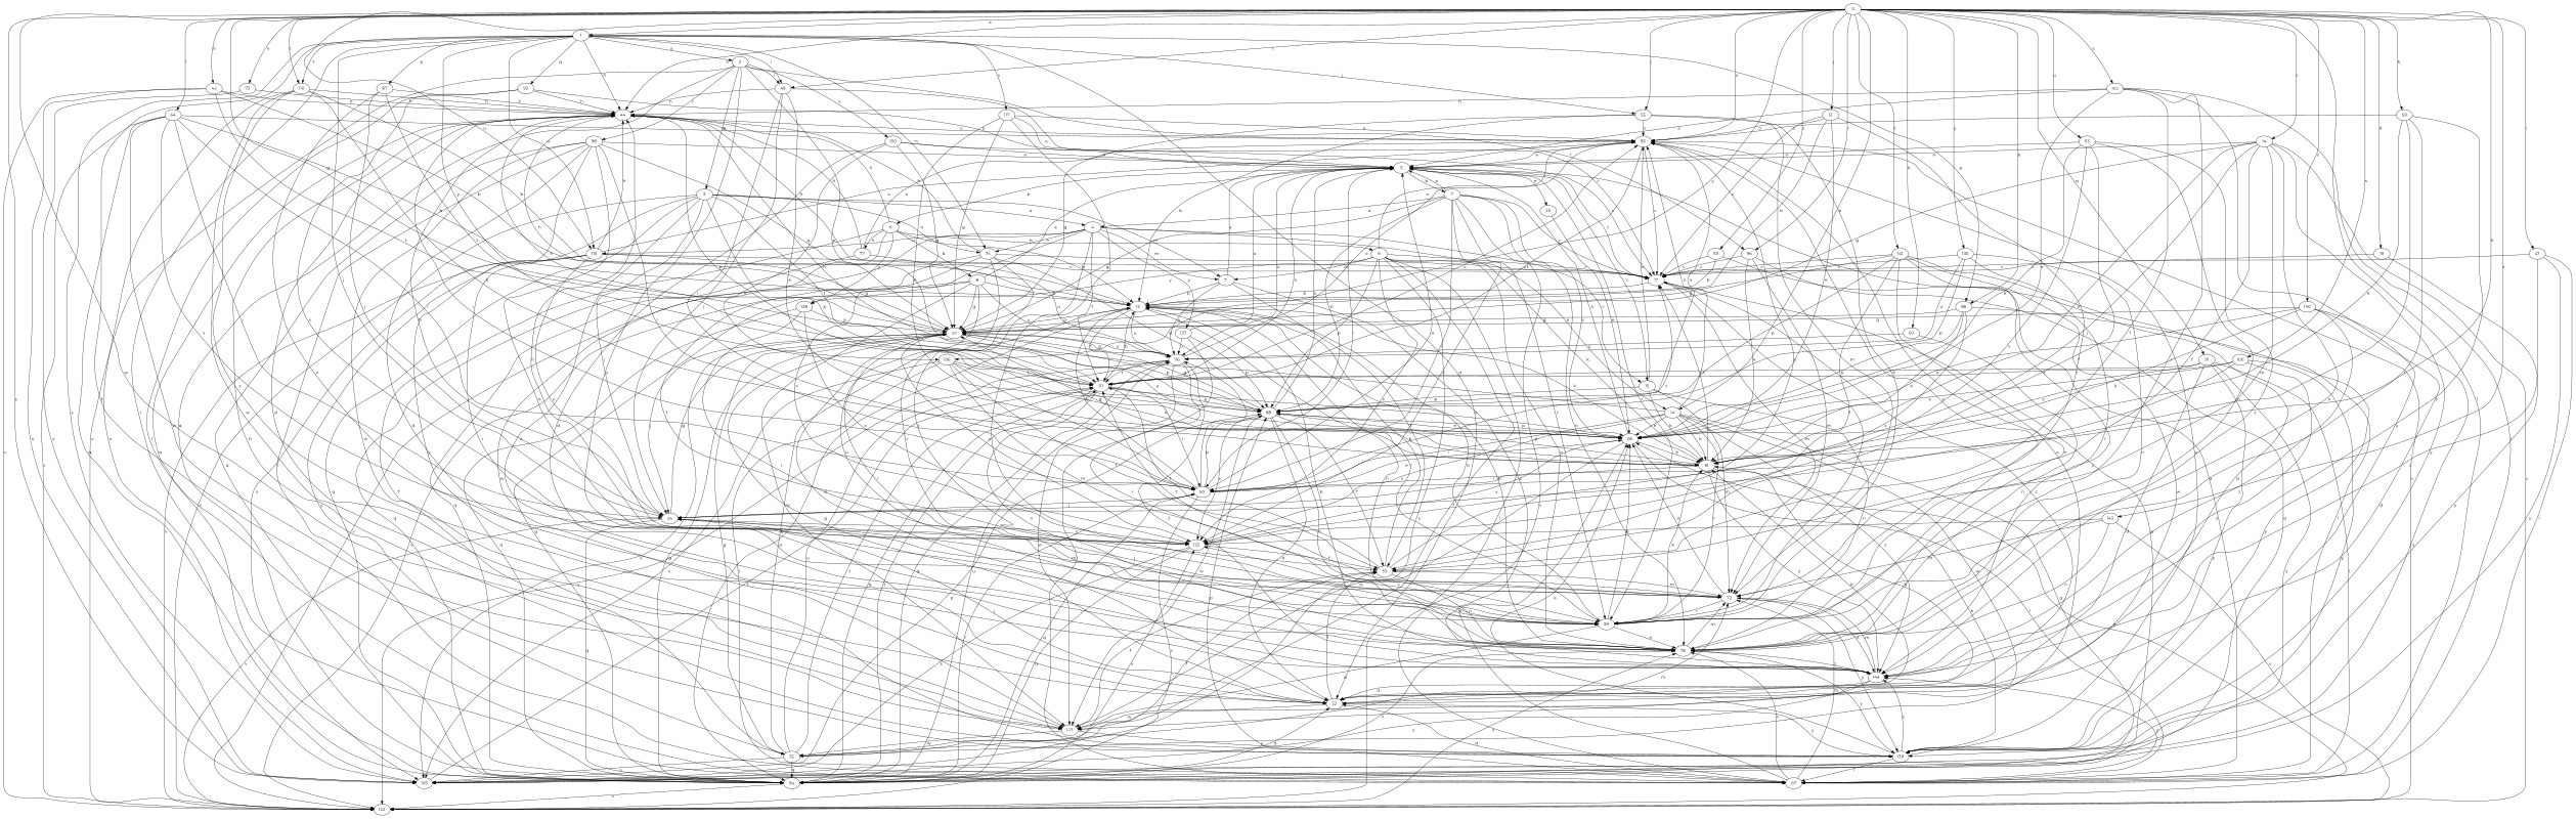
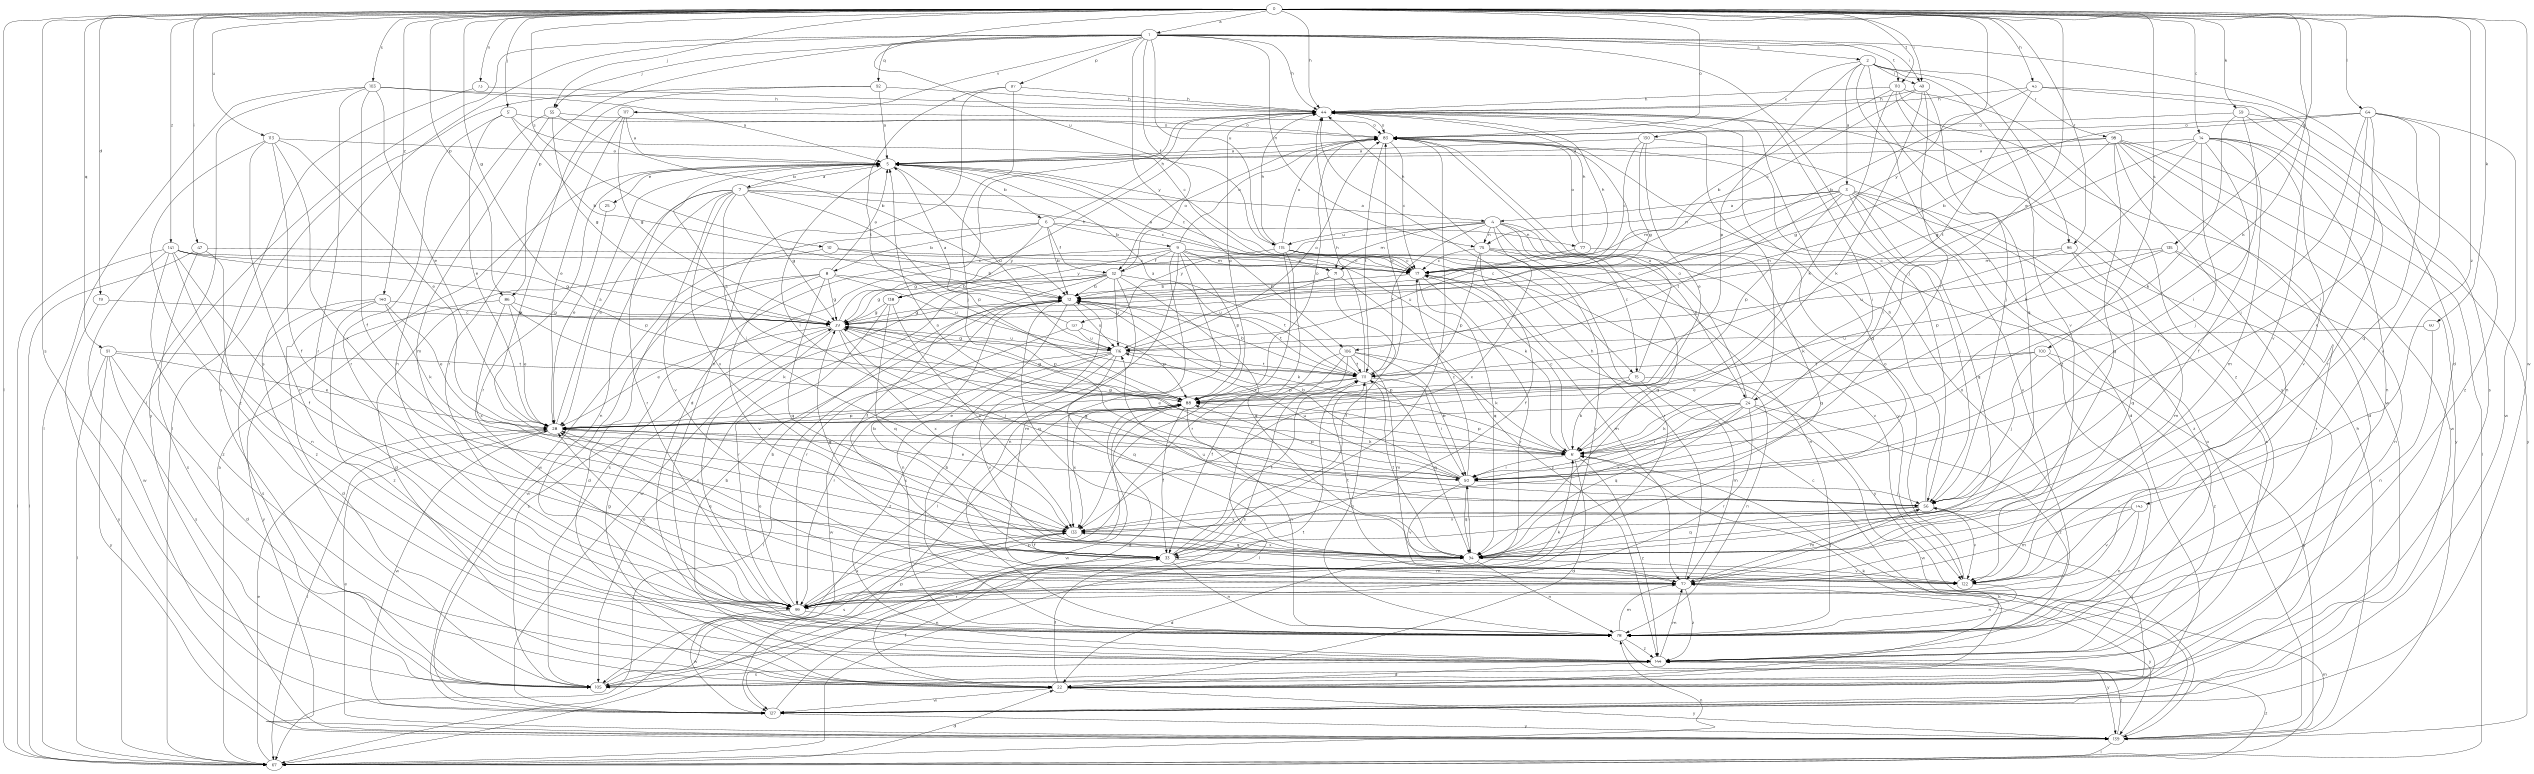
  strict digraph {
    fontname=Montserrat
    node [fontname=Montserrat]
    edge [fontname=Montserrat]
    0
    1
    14
    19
    24
    39
    43
    44
    47
    49
    51
    55
    59
    60
    61
    64
    67
    73
    83
    86
    91
    96
    100
    101
    103
    105
    110
    113
    115
    127
    135
    n32 [label=106]
    140
    141
    143
    2
    22
    32
    56
    75
    87
    92
    117
    122
    5
    78
    33
    72
    139
    17
    94
    144
    99
    133
    50
    28
    88
    116
    111
    12
    3
    98
    130
    4
    71
    15
    137
    6
    7
    25
    8
    9
    77
    138
    0 -> 1 [label=a]
    0 -> 14 [label=c]
    0 -> 19 [label=d]
    0 -> 24 [label=e]
    0 -> 39 [label=g]
    0 -> 43 [label=h]
    0 -> 44 [label=h]
    0 -> 47 [label=i]
    0 -> 49 [label=i]
    0 -> 51 [label=j]
    0 -> 55 [label=j]
    0 -> 59 [label=k]
    0 -> 60 [label=k]
    0 -> 61 [label=k]
    0 -> 64 [label=l]
    0 -> 67 [label=l]
    0 -> 73 [label=n]
    0 -> 83 [label=o]
    0 -> 86 [label=p]
    0 -> 91 [label=q]
    0 -> 96 [label=r]
    0 -> 100 [label=s]
    0 -> 101 [label=s]
    0 -> 103 [label=s]
    0 -> 105 [label=s]
    0 -> 110 [label=t]
    0 -> 113 [label=u]
    0 -> 115 [label=u]
    0 -> 127 [label=w]
    0 -> 135 [label=y]
    0 -> n32 [label=y]
    0 -> 140 [label=z]
    0 -> 141 [label=z]
    0 -> 143 [label=z]
    1 -> 44 [label=h]
    1 -> 49 [label=i]
    1 -> 55 [label=j]
    1 -> 67 [label=l]
    1 -> 86 [label=p]
    1 -> 105 [label=s]
    1 -> 110 [label=t]
    1 -> 115 [label=u]
    1 -> n32 [label=y]
    1 -> 2 [label=a]
    1 -> 22 [label=d]
    1 -> 32 [label=f]
    1 -> 56 [label=j]
    1 -> 75 [label=n]
    1 -> 87 [label=p]
    1 -> 92 [label=q]
    1 -> 117 [label=v]
    14 -> 39 [label=g]
    14 -> 61 [label=k]
    14 -> 56 [label=j]
    14 -> 122 [label=v]
    14 -> 5 [label=a]
    14 -> 78 [label=n]
    14 -> 33 [label=f]
    14 -> 72 [label=m]
    14 -> 139 [label=y]
    19 -> 139 [label=y]
-   19 -> 17 [label=c]
+   19 -> 39 [label=c]
    24 -> 44 [label=h]
    24 -> 61 [label=k]
    24 -> 83 [label=o]
    24 -> 127 [label=w]
    24 -> 94 [label=q]
    24 -> 144 [label=z]
    24 -> 99 [label=r]
    24 -> 133 [label=x]
    24 -> 50 [label=i]
    24 -> 28 [label=e]
    39 -> 44 [label=h]
    39 -> 105 [label=s]
    39 -> 56 [label=j]
    39 -> 99 [label=r]
    39 -> 133 [label=x]
    39 -> 28 [label=e]
    39 -> 88 [label=p]
    39 -> 116 [label=u]
    43 -> 44 [label=h]
    43 -> 105 [label=s]
    43 -> 122 [label=v]
    43 -> 111 [label=t]
    43 -> 12 [label=b]
    44 -> 83 [label=o]
    44 -> 22 [label=d]
    44 -> 94 [label=q]
    44 -> 50 [label=i]
    44 -> 88 [label=p]
    47 -> 67 [label=l]
    47 -> 105 [label=s]
    47 -> 17 [label=c]
    47 -> 144 [label=z]
    49 -> 44 [label=h]
    49 -> 61 [label=k]
    49 -> 56 [label=j]
    49 -> 17 [label=c]
    49 -> 50 [label=i]
    51 -> 83 [label=o]
    51 -> 17 [label=c]
    51 -> 99 [label=r]
    51 -> 28 [label=e]
    51 -> 12 [label=b]
    55 -> 39 [label=g]
    55 -> 83 [label=o]
    55 -> 72 [label=m]
    55 -> 99 [label=h]
    55 -> 12 [label=b]
    59 -> 61 [label=k]
    59 -> 83 [label=o]
    59 -> 144 [label=z]
    59 -> 99 [label=r]
    59 -> 50 [label=i]
    60 -> 78 [label=n]
    60 -> 116 [label=u]
    61 -> 39 [label=g]
    61 -> 22 [label=d]
    61 -> 17 [label=c]
    61 -> 144 [label=z]
    61 -> 50 [label=i]
    61 -> 88 [label=p]
    64 -> 83 [label=o]
    64 -> 127 [label=w]
    64 -> 56 [label=j]
    64 -> 122 [label=v]
    64 -> 94 [label=q]
    64 -> 133 [label=x]
    64 -> 50 [label=i]
    64 -> 12 [label=b]
    67 -> 22 [label=d]
    67 -> 5 [label=a]
    67 -> 78 [label=n]
    67 -> 72 [label=m]
    67 -> 144 [label=z]
    67 -> 28 [label=e]
    67 -> 88 [label=p]
    73 -> 44 [label=h]
    73 -> 105 [label=s]
    83 -> 5 [label=a]
    83 -> 17 [label=c]
    83 -> 111 [label=t]
    86 -> 39 [label=g]
    86 -> 61 [label=k]
    86 -> 139 [label=y]
    86 -> 133 [label=x]
    86 -> 28 [label=e]
    91 -> 67 [label=l]
    91 -> 105 [label=s]
    91 -> 22 [label=d]
    91 -> 139 [label=y]
    91 -> 28 [label=e]
    91 -> 111 [label=t]
    96 -> 61 [label=k]
    96 -> 72 [label=m]
    96 -> 17 [label=c]
    96 -> 94 [label=q]
    100 -> 56 [label=j]
    100 -> 139 [label=y]
    100 -> 144 [label=z]
    100 -> 28 [label=e]
    100 -> 111 [label=t]
    101 -> 22 [label=d]
    101 -> 17 [label=c]
    101 -> 12 [label=b]
    103 -> 44 [label=h]
    103 -> 67 [label=l]
    103 -> 5 [label=a]
    103 -> 33 [label=f]
    103 -> 139 [label=y]
    103 -> 99 [label=r]
    103 -> 28 [label=e]
    105 -> 88 [label=p]
    105 -> 111 [label=t]
    110 -> 44 [label=h]
    110 -> 61 [label=k]
    110 -> 105 [label=s]
    110 -> 127 [label=w]
    110 -> 144 [label=z]
    110 -> 12 [label=b]
    113 -> 5 [label=a]
    113 -> 78 [label=n]
    113 -> 33 [label=f]
    113 -> 144 [label=z]
    113 -> 133 [label=x]
    113 -> 28 [label=e]
    115 -> 39 [label=g]
    115 -> 44 [label=h]
    115 -> 83 [label=o]
    115 -> 122 [label=v]
    115 -> 139 [label=y]
    115 -> 17 [label=c]
    115 -> 99 [label=r]
    115 -> 133 [label=x]
    127 -> 33 [label=f]
    127 -> 139 [label=y]
    135 -> 78 [label=n]
-   135 -> 17 [label=c]
+   135 -> 17 [label=m]
    135 -> 99 [label=r]
    135 -> 88 [label=p]
    135 -> 116 [label=u]
    n32 -> 61 [label=k]
    n32 -> 67 [label=l]
    n32 -> 105 [label=s]
    n32 -> 33 [label=f]
    n32 -> 72 [label=m]
    n32 -> 50 [label=i]
    n32 -> 111 [label=t]
    140 -> 39 [label=g]
    140 -> 61 [label=k]
    140 -> 105 [label=s]
    140 -> 22 [label=d]
    140 -> 144 [label=z]
    140 -> 28 [label=e]
    141 -> 39 [label=g]
    141 -> 67 [label=l]
    141 -> 127 [label=w]
    141 -> 78 [label=n]
    141 -> 33 [label=f]
    141 -> 17 [label=c]
    141 -> 144 [label=z]
    141 -> 88 [label=p]
    143 -> 122 [label=v]
    143 -> 78 [label=n]
    143 -> 72 [label=m]
    143 -> 133 [label=x]
    2 -> 49 [label=i]
    2 -> 96 [label=r]
    2 -> 122 [label=v]
    2 -> 94 [label=q]
    2 -> 144 [label=z]
    2 -> 88 [label=p]
    2 -> 3 [label=a]
    2 -> 98 [label=r]
    2 -> 130 [label=x]
    22 -> 39 [label=g]
    22 -> 61 [label=k]
    22 -> 127 [label=w]
    22 -> 56 [label=j]
    22 -> 33 [label=f]
    22 -> 139 [label=y]
    22 -> 17 [label=c]
    32 -> 39 [label=g]
    32 -> 83 [label=o]
    32 -> 105 [label=s]
-   127 -> 32 [label=w]
+   32 -> 127 [label=w]
    32 -> 33 [label=f]
    32 -> 72 [label=m]
    32 -> 94 [label=q]
    32 -> 116 [label=u]
    32 -> 111 [label=t]
    32 -> 12 [label=b]
    56 -> 39 [label=g]
    56 -> 44 [label=h]
    56 -> 122 [label=v]
    56 -> 72 [label=m]
    56 -> 94 [label=q]
    56 -> 133 [label=x]
    75 -> 44 [label=h]
    75 -> 122 [label=v]
    75 -> 78 [label=n]
    75 -> 33 [label=f]
    75 -> 17 [label=c]
    75 -> 99 [label=r]
    75 -> 88 [label=p]
    87 -> 44 [label=h]
    87 -> 56 [label=j]
    87 -> 78 [label=n]
    87 -> 111 [label=t]
    92 -> 44 [label=h]
    92 -> 67 [label=l]
    92 -> 5 [label=a]
    92 -> 133 [label=x]
    117 -> 39 [label=g]
    117 -> 83 [label=o]
    117 -> 5 [label=a]
    117 -> 99 [label=r]
    117 -> 28 [label=e]
    122 -> 83 [label=o]
    122 -> 78 [label=n]
    122 -> 28 [label=e]
    5 -> 17 [label=c]
    5 -> 99 [label=r]
    5 -> 50 [label=i]
    5 -> 116 [label=u]
    5 -> 15 [label=c]
    5 -> 6 [label=b]
    5 -> 7 [label=b]
    5 -> 25 [label=e]
    78 -> 83 [label=o]
    78 -> 72 [label=m]
    78 -> 139 [label=y]
    78 -> 144 [label=z]
    78 -> 12 [label=b]
    33 -> 83 [label=o]
    33 -> 78 [label=n]
    33 -> 72 [label=m]
    33 -> 111 [label=t]
    33 -> 12 [label=b]
    72 -> 44 [label=h]
    72 -> 56 [label=j]
    72 -> 139 [label=y]
    72 -> 144 [label=z]
    72 -> 99 [label=r]
    72 -> 28 [label=e]
    72 -> 111 [label=t]
    139 -> 44 [label=h]
    139 -> 61 [label=k]
    139 -> 67 [label=l]
    139 -> 83 [label=o]
    139 -> 144 [label=z]
    139 -> 28 [label=e]
    17 -> 44 [label=h]
    17 -> 72 [label=m]
    17 -> 94 [label=q]
    17 -> 99 [label=r]
    17 -> 12 [label=b]
    94 -> 39 [label=g]
    94 -> 22 [label=d]
    94 -> 122 [label=v]
    94 -> 78 [label=n]
    94 -> 133 [label=x]
    94 -> 50 [label=i]
    94 -> 116 [label=u]
    94 -> 111 [label=t]
    144 -> 105 [label=s]
    144 -> 22 [label=d]
    144 -> 72 [label=m]
    144 -> 12 [label=b]
    99 -> 61 [label=k]
    99 -> 127 [label=w]
    99 -> 78 [label=n]
    99 -> 133 [label=x]
    99 -> 28 [label=e]
    99 -> 12 [label=b]
    133 -> 105 [label=s]
    133 -> 33 [label=f]
    133 -> 94 [label=q]
    50 -> 56 [label=j]
    50 -> 122 [label=v]
    50 -> 5 [label=a]
    50 -> 17 [label=c]
    50 -> 94 [label=q]
    50 -> 28 [label=e]
    50 -> 88 [label=p]
    50 -> 116 [label=u]
    50 -> 12 [label=b]
    28 -> 61 [label=k]
    28 -> 67 [label=l]
    28 -> 127 [label=w]
    28 -> 5 [label=a]
    28 -> 133 [label=x]
    28 -> 88 [label=p]
    88 -> 39 [label=g]
    88 -> 83 [label=o]
    88 -> 127 [label=w]
    88 -> 22 [label=d]
    88 -> 5 [label=a]
    88 -> 78 [label=n]
    88 -> 33 [label=f]
    88 -> 133 [label=x]
    88 -> 28 [label=e]
    116 -> 39 [label=g]
    116 -> 83 [label=o]
    116 -> 127 [label=w]
    116 -> 122 [label=v]
    116 -> 94 [label=q]
    116 -> 144 [label=z]
    116 -> 99 [label=r]
    116 -> 111 [label=t]
    111 -> 44 [label=h]
    111 -> 83 [label=o]
    111 -> 5 [label=a]
    111 -> 78 [label=n]
    111 -> 94 [label=q]
    111 -> 50 [label=i]
    111 -> 28 [label=e]
    111 -> 88 [label=p]
    111 -> 12 [label=b]
    12 -> 39 [label=g]
    12 -> 61 [label=k]
    12 -> 78 [label=n]
    12 -> 94 [label=q]
    12 -> 99 [label=r]
    12 -> 116 [label=u]
    12 -> 111 [label=t]
    3 -> 105 [label=s]
    3 -> 56 [label=j]
    3 -> 75 [label=n]
    3 -> 122 [label=v]
    3 -> 94 [label=q]
    3 -> 144 [label=z]
    3 -> 88 [label=p]
    3 -> 111 [label=t]
    3 -> 4 [label=a]
    3 -> 71 [label=m]
    98 -> 39 [label=g]
    98 -> 67 [label=l]
    98 -> 127 [label=w]
    98 -> 22 [label=d]
    98 -> 5 [label=a]
    98 -> 78 [label=n]
    98 -> 139 [label=y]
    98 -> 94 [label=q]
    98 -> 50 [label=i]
    130 -> 39 [label=g]
    130 -> 22 [label=d]
    130 -> 5 [label=a]
    130 -> 17 [label=c]
    130 -> 28 [label=e]
    4 -> 24 [label=e]
    4 -> 115 [label=u]
    4 -> 75 [label=n]
    4 -> 94 [label=q]
    4 -> 99 [label=r]
    4 -> 133 [label=x]
    4 -> 111 [label=t]
    4 -> 71 [label=m]
    4 -> 15 [label=c]
    4 -> 137 [label=y]
    71 -> 5 [label=a]
    71 -> 33 [label=f]
    71 -> 144 [label=z]
    71 -> 116 [label=u]
    71 -> 12 [label=b]
    15 -> 61 [label=k]
    15 -> 83 [label=o]
    15 -> 78 [label=n]
    15 -> 72 [label=m]
    15 -> 88 [label=p]
    137 -> 67 [label=l]
    137 -> 5 [label=a]
    137 -> 88 [label=p]
    137 -> 116 [label=u]
    6 -> 44 [label=h]
    6 -> 127 [label=w]
    6 -> 32 [label=f]
    6 -> 12 [label=b]
    6 -> 8 [label=b]
    6 -> 9 [label=b]
    6 -> 77 [label=n]
    6 -> 138 [label=y]
    7 -> 39 [label=g]
    7 -> 122 [label=v]
    7 -> 5 [label=a]
    7 -> 78 [label=n]
    7 -> 17 [label=c]
    7 -> 99 [label=r]
    7 -> 133 [label=x]
    7 -> 50 [label=i]
    7 -> 28 [label=e]
    7 -> 88 [label=p]
    7 -> 4 [label=a]
    25 -> 28 [label=e]
    8 -> 39 [label=g]
    8 -> 127 [label=w]
    8 -> 22 [label=d]
    8 -> 122 [label=v]
    8 -> 5 [label=a]
    8 -> 94 [label=q]
    8 -> 116 [label=u]
    8 -> 12 [label=b]
    9 -> 61 [label=k]
    9 -> 67 [label=l]
    9 -> 83 [label=o]
    9 -> 105 [label=s]
    9 -> 32 [label=f]
    9 -> 78 [label=n]
    9 -> 17 [label=c]
    9 -> 133 [label=x]
    9 -> 88 [label=p]
    9 -> 71 [label=m]
    9 -> 138 [label=y]
    77 -> 44 [label=h]
    77 -> 83 [label=o]
    77 -> 94 [label=q]
    77 -> 116 [label=u]
    138 -> 39 [label=g]
    138 -> 94 [label=q]
    138 -> 99 [label=r]
    138 -> 133 [label=x]
  }
